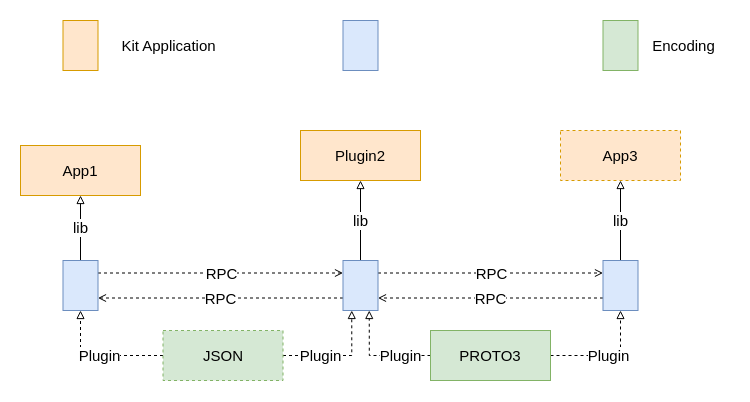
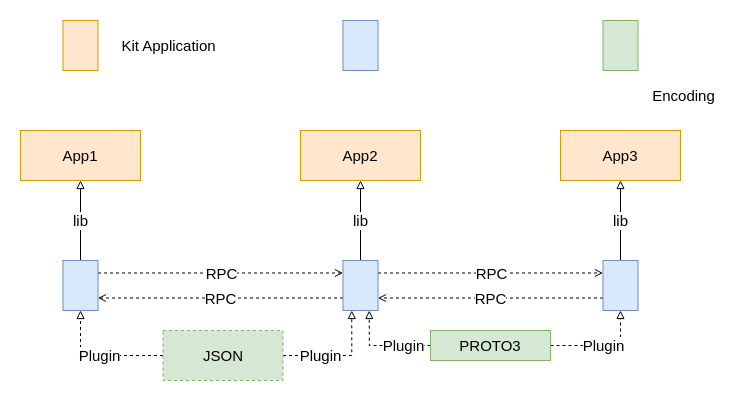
  <mxCell id="0" />
  <mxCell id="1" parent="0" />
- <mxCell id="2" value="App1" style="rounded=0;whiteSpace=wrap;html=1;fontSize=15;fillColor=#ffe6cc;strokeColor=#d79b00;" parent="1" vertex="1"><mxGeometry x="20" y="145" width="120" height="50" as="geometry" /></mxCell>
- <mxCell id="3" value="Plugin2" style="rounded=0;whiteSpace=wrap;html=1;fontSize=15;fillColor=#ffe6cc;strokeColor=#d79b00;" parent="1" vertex="1"><mxGeometry x="300" y="130" width="120" height="50" as="geometry" /></mxCell>
- <mxCell id="4" value="App3" style="rounded=0;whiteSpace=wrap;html=1;fontSize=15;fillColor=#ffe6cc;strokeColor=#d79b00;dashed=1;" parent="1" vertex="1"><mxGeometry x="560" y="130" width="120" height="50" as="geometry" /></mxCell>
+ <mxCell id="2" value="App1" style="rounded=0;whiteSpace=wrap;html=1;fontSize=15;fillColor=#ffe6cc;strokeColor=#d79b00;" parent="1" vertex="1"><mxGeometry x="20" y="130" width="120" height="50" as="geometry" /></mxCell>
+ <mxCell id="3" value="App2" style="rounded=0;whiteSpace=wrap;html=1;fontSize=15;fillColor=#ffe6cc;strokeColor=#d79b00;" parent="1" vertex="1"><mxGeometry x="300" y="130" width="120" height="50" as="geometry" /></mxCell>
+ <mxCell id="4" value="App3" style="rounded=0;whiteSpace=wrap;html=1;fontSize=15;fillColor=#ffe6cc;strokeColor=#d79b00;" parent="1" vertex="1"><mxGeometry x="560" y="130" width="120" height="50" as="geometry" /></mxCell>
  <mxCell id="5" value="" style="rounded=0;whiteSpace=wrap;html=1;fontSize=15;fillColor=#ffe6cc;strokeColor=#d79b00;" parent="1" vertex="1"><mxGeometry x="62.5" y="20" width="35" height="50" as="geometry" /></mxCell>
  <mxCell id="6" value="Kit Application" style="text;html=1;align=center;verticalAlign=middle;resizable=0;points=[];autosize=1;strokeColor=none;fillColor=none;fontSize=15;" parent="1" vertex="1"><mxGeometry x="102.5" y="30" width="130" height="30" as="geometry" /></mxCell>
  <mxCell id="7" value="" style="rounded=0;whiteSpace=wrap;html=1;fontSize=15;fillColor=#dae8fc;strokeColor=#6c8ebf;" parent="1" vertex="1"><mxGeometry x="342.5" y="20" width="35" height="50" as="geometry" /></mxCell>
  <mxCell id="8" value="lib" style="edgeStyle=orthogonalEdgeStyle;rounded=0;orthogonalLoop=1;jettySize=auto;html=1;exitX=0.5;exitY=0;exitDx=0;exitDy=0;entryX=0.5;entryY=1;entryDx=0;entryDy=0;fontSize=15;endArrow=block;endFill=0;" parent="1" source="10" target="2" edge="1"><mxGeometry relative="1" as="geometry" /></mxCell>
  <mxCell id="9" value="RPC" style="edgeStyle=orthogonalEdgeStyle;rounded=0;orthogonalLoop=1;jettySize=auto;html=1;exitX=1;exitY=0.25;exitDx=0;exitDy=0;entryX=0;entryY=0.25;entryDx=0;entryDy=0;fontSize=15;endArrow=open;endFill=0;dashed=1;" parent="1" source="10" target="14" edge="1"><mxGeometry relative="1" as="geometry" /></mxCell>
  <mxCell id="10" value="" style="rounded=0;whiteSpace=wrap;html=1;fontSize=15;fillColor=#dae8fc;strokeColor=#6c8ebf;" parent="1" vertex="1"><mxGeometry x="62.5" y="260" width="35" height="50" as="geometry" /></mxCell>
  <mxCell id="11" value="lib" style="edgeStyle=orthogonalEdgeStyle;rounded=0;orthogonalLoop=1;jettySize=auto;html=1;exitX=0.5;exitY=0;exitDx=0;exitDy=0;fontSize=15;endArrow=block;endFill=0;" parent="1" source="14" target="3" edge="1"><mxGeometry relative="1" as="geometry" /></mxCell>
  <mxCell id="12" value="RPC" style="edgeStyle=orthogonalEdgeStyle;rounded=0;orthogonalLoop=1;jettySize=auto;html=1;exitX=0;exitY=0.75;exitDx=0;exitDy=0;entryX=1;entryY=0.75;entryDx=0;entryDy=0;dashed=1;fontSize=15;endArrow=open;endFill=0;" parent="1" source="14" target="10" edge="1"><mxGeometry relative="1" as="geometry" /></mxCell>
  <mxCell id="13" value="RPC" style="edgeStyle=orthogonalEdgeStyle;rounded=0;orthogonalLoop=1;jettySize=auto;html=1;exitX=1;exitY=0.25;exitDx=0;exitDy=0;entryX=0;entryY=0.25;entryDx=0;entryDy=0;dashed=1;fontSize=15;endArrow=open;endFill=0;" parent="1" source="14" target="17" edge="1"><mxGeometry relative="1" as="geometry" /></mxCell>
  <mxCell id="14" value="" style="rounded=0;whiteSpace=wrap;html=1;fontSize=15;fillColor=#dae8fc;strokeColor=#6c8ebf;" parent="1" vertex="1"><mxGeometry x="342.5" y="260" width="35" height="50" as="geometry" /></mxCell>
  <mxCell id="15" value="lib" style="edgeStyle=orthogonalEdgeStyle;rounded=0;orthogonalLoop=1;jettySize=auto;html=1;exitX=0.5;exitY=0;exitDx=0;exitDy=0;entryX=0.5;entryY=1;entryDx=0;entryDy=0;fontSize=15;endArrow=block;endFill=0;" parent="1" source="17" target="4" edge="1"><mxGeometry relative="1" as="geometry" /></mxCell>
  <mxCell id="16" value="RPC" style="edgeStyle=orthogonalEdgeStyle;rounded=0;orthogonalLoop=1;jettySize=auto;html=1;exitX=0;exitY=0.75;exitDx=0;exitDy=0;entryX=1;entryY=0.75;entryDx=0;entryDy=0;dashed=1;fontSize=15;endArrow=open;endFill=0;" parent="1" source="17" target="14" edge="1"><mxGeometry relative="1" as="geometry" /></mxCell>
  <mxCell id="17" value="" style="rounded=0;whiteSpace=wrap;html=1;fontSize=15;fillColor=#dae8fc;strokeColor=#6c8ebf;" parent="1" vertex="1"><mxGeometry x="602.5" y="260" width="35" height="50" as="geometry" /></mxCell>
  <mxCell id="18" value="Plugin" style="edgeStyle=orthogonalEdgeStyle;rounded=0;orthogonalLoop=1;jettySize=auto;html=1;exitX=1;exitY=0.5;exitDx=0;exitDy=0;entryX=0.25;entryY=1;entryDx=0;entryDy=0;dashed=1;fontSize=15;endArrow=block;endFill=0;" parent="1" source="20" target="14" edge="1"><mxGeometry x="-0.341" relative="1" as="geometry"><mxPoint as="offset" /></mxGeometry></mxCell>
  <mxCell id="19" value="Plugin" style="edgeStyle=orthogonalEdgeStyle;rounded=0;orthogonalLoop=1;jettySize=auto;html=1;exitX=0;exitY=0.5;exitDx=0;exitDy=0;entryX=0.5;entryY=1;entryDx=0;entryDy=0;dashed=1;fontSize=15;endArrow=block;endFill=0;" parent="1" source="20" target="10" edge="1"><mxGeometry relative="1" as="geometry" /></mxCell>
  <mxCell id="20" value="JSON" style="rounded=0;whiteSpace=wrap;html=1;fontSize=15;fillColor=#d5e8d4;strokeColor=#82b366;dashed=1;" parent="1" vertex="1"><mxGeometry x="162.5" y="330" width="120" height="50" as="geometry" /></mxCell>
  <mxCell id="21" value="Plugin" style="edgeStyle=orthogonalEdgeStyle;rounded=0;orthogonalLoop=1;jettySize=auto;html=1;exitX=0;exitY=0.5;exitDx=0;exitDy=0;entryX=0.75;entryY=1;entryDx=0;entryDy=0;dashed=1;fontSize=15;endArrow=block;endFill=0;" parent="1" source="23" target="14" edge="1"><mxGeometry x="-0.435" relative="1" as="geometry"><mxPoint as="offset" /></mxGeometry></mxCell>
  <mxCell id="22" value="Plugin" style="edgeStyle=orthogonalEdgeStyle;rounded=0;orthogonalLoop=1;jettySize=auto;html=1;exitX=1;exitY=0.5;exitDx=0;exitDy=0;dashed=1;fontSize=15;endArrow=block;endFill=0;" parent="1" source="23" target="17" edge="1"><mxGeometry relative="1" as="geometry" /></mxCell>
- <mxCell id="23" value="PROTO3" style="rounded=0;whiteSpace=wrap;html=1;fontSize=15;fillColor=#d5e8d4;strokeColor=#82b366;" parent="1" vertex="1"><mxGeometry x="430" y="330" width="120" height="50" as="geometry" /></mxCell>
+ <mxCell id="23" value="PROTO3" style="rounded=0;whiteSpace=wrap;html=1;fontSize=15;fillColor=#d5e8d4;strokeColor=#82b366;" parent="1" vertex="1"><mxGeometry x="430" y="330" width="120" height="30" as="geometry" /></mxCell>
  <mxCell id="24" value="" style="rounded=0;whiteSpace=wrap;html=1;fontSize=15;fillColor=#d5e8d4;strokeColor=#82b366;" parent="1" vertex="1"><mxGeometry x="602.5" y="20" width="35" height="50" as="geometry" /></mxCell>
- <mxCell id="25" value="Encoding" style="text;html=1;align=center;verticalAlign=middle;resizable=0;points=[];autosize=1;strokeColor=none;fillColor=none;fontSize=15;" parent="1" vertex="1"><mxGeometry x="637.5" y="30" width="90" height="30" as="geometry" /></mxCell>
+ <mxCell id="25" value="Encoding" style="text;html=1;align=center;verticalAlign=middle;resizable=0;points=[];autosize=1;strokeColor=none;fillColor=none;fontSize=15;" parent="1" vertex="1"><mxGeometry x="637.5" y="80" width="90" height="30" as="geometry" /></mxCell>
